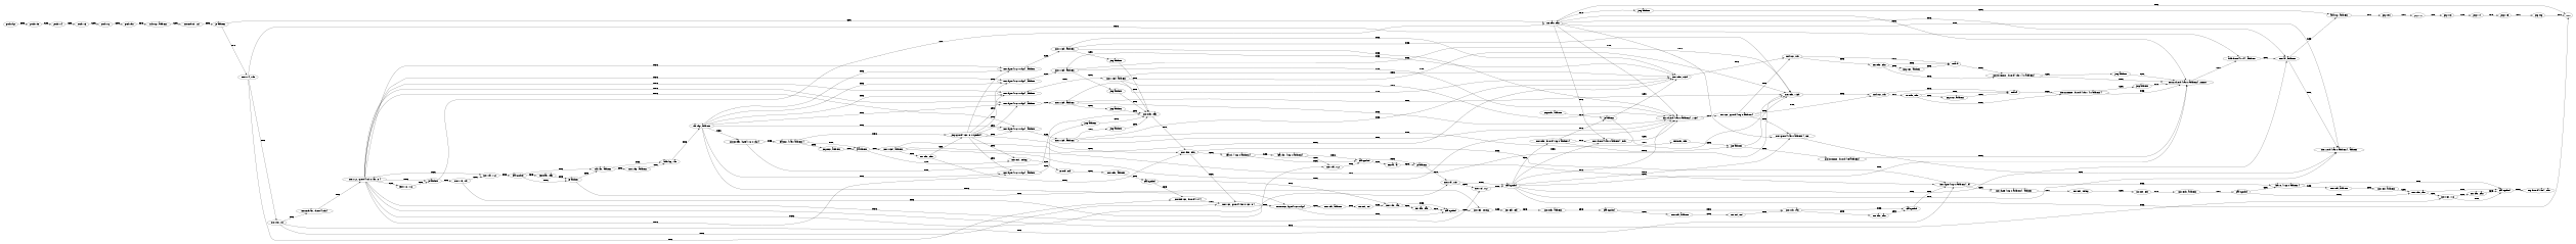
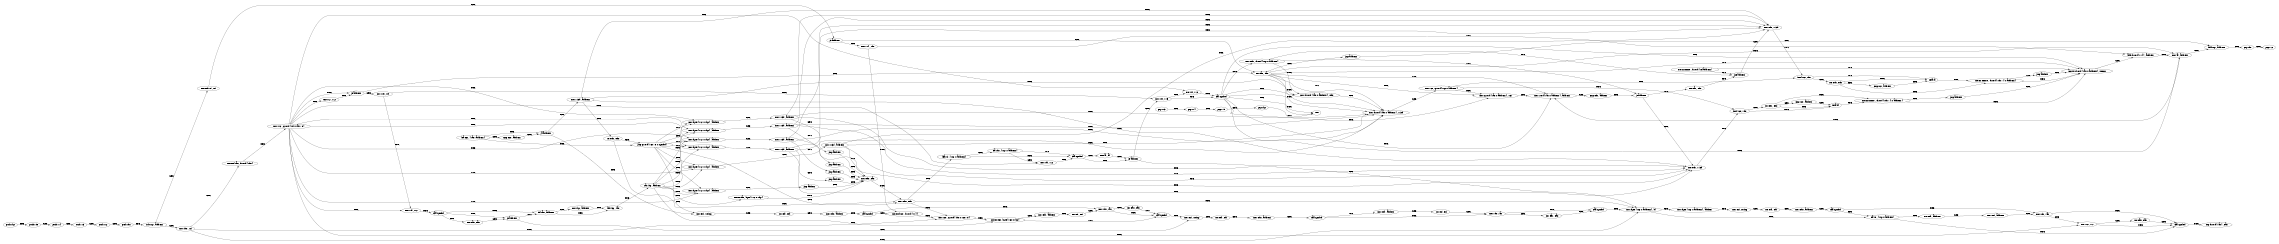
  digraph {
    rankdir=LR
    n1 [label="push rbp"]
    n2 [label="push r15"]
    n3 [label="push r14"]
    n4 [label="push r13"]
    n5 [label="push r12"]
    n6 [label="push rbx"]
    n7 [label="sub rsp , address"]
    n8 [label="movsxd rsi , rsi"]
    n9 [label="je address"]
    n10 [label="xor eax , eax"]
    n11 [label="mov r14 , rdx"]
    n12 [label="jmp address"]
    n13 [label=retn]
    n14 [label="mov dword [ rax + address ] , edx"]
    n15 [label="mov dword [ rax + address ] , r13d"]
    n16 [label="mov qword [ rax + address ] , rcx"]
    n17 [label="mov word [ rax + address ] , address"]
    n18 [label="movss dword [ rax + address ] , xmm0"]
    n19 [label="mov al , address"]
    n20 [label="mov rbx , rsi"]
    n21 [label="movsxd rcx , dword [ r14 ]"]
    n22 [label="add dword [ r14 ] , address"]
    n23 [label="add rsp , address"]
    n24 [label="mov rcx , qword [ rsp + address ]"]
    n25 [label="cmp edx , address"]
    n26 [label="movsxd rax , dword [ rdx ]"]
    n27 [label="mov byte [ rsp + address ] , bl"]
    n28 [label="mov rcx , qword [ rbx + rcx * 8 ]"]
    n29 [label="pop rbx"]
    n30 [label="pop r12"]
    n31 [label="mov r12 , qword [ rsi + rax * 8 ]"]
    n32 [label="mov byte [ rsp + address ] , address"]
    n33 [label="lea r8 , [ rsp + address ]"]
    n34 [label="movsx ecx , byte [ rcx + rbp ]"]
    n35 [label="test r12 , r12"]
    n36 [label="je address"]
    n37 [label="mov rdi , r12"]
    n38 [label="mov byte [ r12 + rbp ] , address"]
    n39 [label="mov byte [ r12 + rbp ] , address"]
    n40 [label="mov byte [ r12 + rbp ] , address"]
    n41 [label="mov byte [ r12 + rbp ] , address"]
    n42 [label="mov byte [ r12 + rbp ] , address"]
    n43 [label="mov byte [ r12 + rbp ] , address"]
    n44 [label="mov rdi , r12"]
    n45 [label="mov rcx , r12"]
    n46 [label="mov rsi , r12"]
    n47 [label="mov r15 , rdi"]
    n48 [label="call symbol"]
    n49 [label="movsx eax , byte [ r12 + rbp ]"]
    n50 [label="lea ecx , [ rax - address ]"]
    n51 [label="mov edx , eax"]
    n52 [label="mov r13d , address"]
    n53 [label="mov r13d , address"]
    n54 [label="jmp address"]
    n55 [label="mov r13d , address"]
    n56 [label="mov r13d , address"]
    n57 [label="mov r13d , address"]
    n58 [label="call symbol"]
    n59 [label="call symbol"]
    n60 [label="xor eax , eax"]
    n61 [label="call symbol"]
    n62 [label="mov rdi , r15"]
    n63 [label="pop r13"]
    n64 [label="pop r14"]
    n65 [label="pop r15"]
    n66 [label="pop rbp"]
    n67 [label="test eax , eax"]
    n68 [label="je address"]
    n69 [label="shl rax , address"]
    n70 [label="mov esi , string"]
    n71 [label="mov rbp , address"]
    n72 [label="add rbp , rax"]
    n73 [label="xor edi , edi"]
    n74 [label="mov edx , address"]
    n75 [label="sar rbp , address"]
    n76 [label="call symbol"]
    n77 [label="mov edi , address"]
    n78 [label="mov rdx , rax"]
    n79 [label="xor esi , esi"]
    n80 [label="xor eax , eax"]
    n81 [label="call symbol"]
    n82 [label="mov esi , string"]
    n83 [label="mov edi , address"]
    n84 [label="mov edi , address"]
    n85 [label="call symbol"]
    n86 [label="cmp ecx , address"]
    n87 [label="ja address"]
    n88 [label="jmp qword [ rcx * 8 + symbol ]"]
    n89 [label="mov ebx , edx"]
    n90 [label="mov esi , string"]
    n91 [label="mov r13d , address"]
    n92 [label="xor edi , edi"]
    n93 [label="xor edx , edx"]
    n94 [label="mov edx , r13d"]
    n95 [label="mov edx , r13d"]
    n96 [label="mov edx , address"]
    n97 [label="imul rcx , rdx"]
    n98 [label="imul rcx , rdx"]
    n99 [label="call symbol"]
    n100 [label="mov rdx , rax"]
    n101 [label="xor eax , eax"]
    n102 [label="xor esi , esi"]
    n103 [label="lea rsi , [ rsp + address ]"]
    n104 [label="jmp address"]
    n105 [label="jmp address"]
    n106 [label="jmp address"]
    n107 [label="jmp address"]
    n108 [label="lea rdx , [ rsp + address ]"]
    n109 [label="test al , al"]
    n110 [label="je address"]
    n111 [label="mov edx , dword [ rsp + address ]"]
    n112 [label="xor edi , edi"]
    n113 [label="mov edx , address"]
    n114 [label="call symbol"]
    n115 [label="mov rdx , rax"]
    n116 [label="mov esi , address"]
    n117 [label="nop dword [ rax ] , eax"]
    n118 [label="je address"]
    n119 [label="jne address"]
-   n120 [label="test edx , edx"]
+   n120 [label="test sar , edx"]
    n121 [label="movss xmm0 , dword [ rel address ]"]
    n122 [label="xor edx , edx"]
    n123 [label="seta dl"]
    n124 [label="xor edx , edx"]
    n125 [label="seta dl"]
    n126 [label="cmp rcx , address"]
    n127 [label="movss xmm0 , dword [ rdx * 4 + address ]"]
    n128 [label="jmp address"]
    n129 [label="cmp rcx , address"]
    n130 [label="movss xmm0 , dword [ rdx * 4 + address ]"]
    n131 [label="jmp address"]
    n1 -> n2 [label=CFG]
    n2 -> n3 [label=CFG]
    n3 -> n4 [label=CFG]
    n4 -> n5 [label=CFG]
    n5 -> n6 [label=CFG]
    n6 -> n7 [label=CFG]
    n7 -> n8 [label=CFG]
    n8 -> n9 [label=CFG]
    n9 -> n10 [label=CFG]
    n9 -> n11 [label=CFG]
    n10 -> n12 [label=CFG]
    n10 -> n13 [label=DFG]
    n10 -> n14 [label=DFG]
    n10 -> n15 [label=DFG]
    n10 -> n16 [label=DFG]
    n10 -> n17 [label=DFG]
    n10 -> n18 [label=DFG]
    n10 -> n19 [label=DFG]
-   n11 -> n20 [label=CFG]
+   n7 -> n20 [label=CFG]
    n11 -> n21 [label=DFG]
    n11 -> n22 [label=DFG]
    n12 -> n23 [label=CFG]
    n14 -> n15 [label=CFG]
    n15 -> n24 [label=CFG]
    n16 -> n17 [label=CFG]
+   n17 -> n25 [label=CFG]
    n18 -> n22 [label=CFG]
    n19 -> n17 [label=DFG]
    n19 -> n23 [label=CFG]
    n20 -> n26 [label=CFG]
    n20 -> n27 [label=DFG]
    n20 -> n28 [label=DFG]
    n21 -> n28 [label=DFG]
    n22 -> n19 [label=CFG]
    n23 -> n29 [label=CFG]
    n24 -> n16 [label=DFG]
    n24 -> n97 [label=DFG]
    n24 -> n98 [label=DFG]
    n25 -> n118 [label=CFG]
    n26 -> n31 [label=DFG]
    n27 -> n32 [label=CFG]
    n27 -> n33 [label=DFG]
    n28 -> n34 [label=DFG]
    n29 -> n30 [label=CFG]
-   n30 -> n63 [label=CFG]
    n31 -> n35 [label=CFG]
    n31 -> n36 [label=DFG]
    n31 -> n37 [label=DFG]
    n31 -> n38 [label=DFG]
    n31 -> n39 [label=DFG]
    n31 -> n40 [label=DFG]
    n31 -> n41 [label=DFG]
    n31 -> n42 [label=DFG]
    n31 -> n43 [label=DFG]
    n31 -> n44 [label=DFG]
    n31 -> n45 [label=DFG]
    n31 -> n46 [label=DFG]
    n32 -> n82 [label=CFG]
    n33 -> n59 [label=DFG]
    n33 -> n83 [label=CFG]
    n34 -> n84 [label=CFG]
    n34 -> n85 [label=DFG]
    n35 -> n36 [label=CFG]
    n36 -> n10 [label=CFG]
    n36 -> n47 [label=CFG]
    n37 -> n48 [label=DFG]
    n38 -> n52 [label=CFG]
    n39 -> n53 [label=CFG]
    n40 -> n54 [label=CFG]
    n41 -> n55 [label=CFG]
    n42 -> n56 [label=CFG]
    n43 -> n57 [label=CFG]
    n44 -> n58 [label=DFG]
    n45 -> n59 [label=DFG]
    n45 -> n60 [label=CFG]
    n46 -> n61 [label=DFG]
    n47 -> n37 [label=CFG]
    n47 -> n62 [label=DFG]
    n48 -> n67 [label=CFG]
    n48 -> n68 [label=DFG]
    n48 -> n69 [label=DFG]
-   n49 -> n50 [label=DFG]
    n49 -> n51 [label=DFG]
    n50 -> n86 [label=CFG]
    n50 -> n87 [label=DFG]
    n50 -> n88 [label=DFG]
    n51 -> n89 [label=DFG]
    n52 -> n15 [label=DFG]
    n52 -> n94 [label=DFG]
    n52 -> n95 [label=DFG]
    n52 -> n104 [label=CFG]
    n53 -> n15 [label=DFG]
    n53 -> n94 [label=DFG]
    n53 -> n95 [label=DFG]
    n53 -> n105 [label=CFG]
    n54 -> n51 [label=CFG]
    n55 -> n15 [label=DFG]
    n55 -> n94 [label=DFG]
    n55 -> n95 [label=DFG]
    n55 -> n106 [label=CFG]
    n56 -> n15 [label=DFG]
    n56 -> n94 [label=DFG]
    n56 -> n95 [label=DFG]
    n56 -> n107 [label=CFG]
    n57 -> n15 [label=DFG]
    n57 -> n51 [label=CFG]
    n57 -> n94 [label=DFG]
    n57 -> n95 [label=DFG]
    n58 -> n109 [label=CFG]
    n58 -> n110 [label=DFG]
    n59 -> n117 [label=DFG]
    n60 -> n59 [label=CFG]
    n61 -> n13 [label=DFG]
    n61 -> n14 [label=DFG]
    n61 -> n15 [label=DFG]
    n61 -> n16 [label=DFG]
    n61 -> n17 [label=DFG]
    n61 -> n18 [label=DFG]
    n61 -> n19 [label=DFG]
    n61 -> n111 [label=CFG]
    n62 -> n46 [label=CFG]
    n62 -> n61 [label=DFG]
    n63 -> n64 [label=CFG]
    n64 -> n65 [label=CFG]
    n65 -> n66 [label=CFG]
    n66 -> n13 [label=CFG]
    n67 -> n68 [label=CFG]
    n68 -> n69 [label=CFG]
    n68 -> n70 [label=CFG]
    n69 -> n71 [label=CFG]
    n69 -> n72 [label=DFG]
    n70 -> n73 [label=CFG]
    n71 -> n72 [label=CFG]
    n72 -> n75 [label=DFG]
    n73 -> n74 [label=CFG]
    n74 -> n76 [label=CFG]
    n75 -> n34 [label=DFG]
    n75 -> n38 [label=DFG]
    n75 -> n39 [label=DFG]
    n75 -> n40 [label=DFG]
    n75 -> n41 [label=DFG]
    n75 -> n42 [label=DFG]
    n75 -> n43 [label=DFG]
    n75 -> n49 [label=DFG]
    n76 -> n77 [label=CFG]
    n76 -> n78 [label=DFG]
    n77 -> n79 [label=CFG]
    n78 -> n80 [label=CFG]
    n78 -> n81 [label=DFG]
    n79 -> n78 [label=CFG]
    n80 -> n81 [label=CFG]
    n81 -> n27 [label=CFG]
    n82 -> n112 [label=CFG]
    n83 -> n116 [label=CFG]
    n84 -> n102 [label=CFG]
    n85 -> n70 [label=CFG]
    n86 -> n87 [label=CFG]
    n87 -> n90 [label=CFG]
    n87 -> n91 [label=CFG]
    n88 -> n38 [label=CFG]
    n88 -> n39 [label=CFG]
    n88 -> n40 [label=CFG]
    n88 -> n41 [label=CFG]
    n88 -> n42 [label=CFG]
    n88 -> n43 [label=CFG]
    n88 -> n89 [label=CFG]
    n88 -> n90 [label=CFG]
    n89 -> n27 [label=DFG]
    n89 -> n28 [label=DFG]
    n89 -> n103 [label=CFG]
    n90 -> n92 [label=CFG]
    n91 -> n15 [label=DFG]
    n91 -> n93 [label=CFG]
    n91 -> n94 [label=DFG]
    n91 -> n95 [label=DFG]
    n92 -> n96 [label=CFG]
    n93 -> n88 [label=CFG]
    n93 -> n89 [label=DFG]
    n94 -> n97 [label=DFG]
    n95 -> n98 [label=DFG]
    n96 -> n99 [label=CFG]
    n97 -> n122 [label=CFG]
    n97 -> n123 [label=DFG]
    n98 -> n124 [label=CFG]
    n98 -> n125 [label=DFG]
    n99 -> n21 [label=CFG]
    n99 -> n100 [label=DFG]
    n100 -> n85 [label=DFG]
    n100 -> n101 [label=CFG]
    n101 -> n85 [label=CFG]
    n102 -> n100 [label=CFG]
    n103 -> n58 [label=DFG]
    n103 -> n108 [label=CFG]
    n104 -> n51 [label=CFG]
    n105 -> n51 [label=CFG]
    n106 -> n51 [label=CFG]
    n107 -> n51 [label=CFG]
    n108 -> n44 [label=CFG]
    n108 -> n58 [label=DFG]
    n109 -> n110 [label=CFG]
    n110 -> n27 [label=CFG]
    n110 -> n62 [label=CFG]
    n111 -> n14 [label=DFG]
    n111 -> n118 [label=DFG]
    n111 -> n119 [label=DFG]
    n112 -> n113 [label=CFG]
    n113 -> n114 [label=CFG]
    n114 -> n33 [label=CFG]
    n114 -> n115 [label=DFG]
    n115 -> n45 [label=CFG]
    n115 -> n59 [label=DFG]
    n116 -> n115 [label=CFG]
    n118 -> n94 [label=CFG]
    n118 -> n120 [label=CFG]
    n119 -> n95 [label=CFG]
-   n119 -> n121 [label=CFG]
+   n121 -> n119 [label=CFG]
    n120 -> n119 [label=CFG]
    n121 -> n18 [label=DFG]
    n122 -> n123 [label=DFG]
    n122 -> n126 [label=CFG]
    n122 -> n127 [label=DFG]
    n123 -> n127 [label=DFG]
    n124 -> n125 [label=DFG]
    n124 -> n129 [label=CFG]
    n124 -> n130 [label=DFG]
    n125 -> n130 [label=DFG]
    n126 -> n123 [label=CFG]
    n127 -> n18 [label=DFG]
    n127 -> n128 [label=CFG]
    n128 -> n18 [label=CFG]
    n129 -> n125 [label=CFG]
    n130 -> n18 [label=DFG]
    n130 -> n131 [label=CFG]
    n131 -> n18 [label=CFG]
  }
